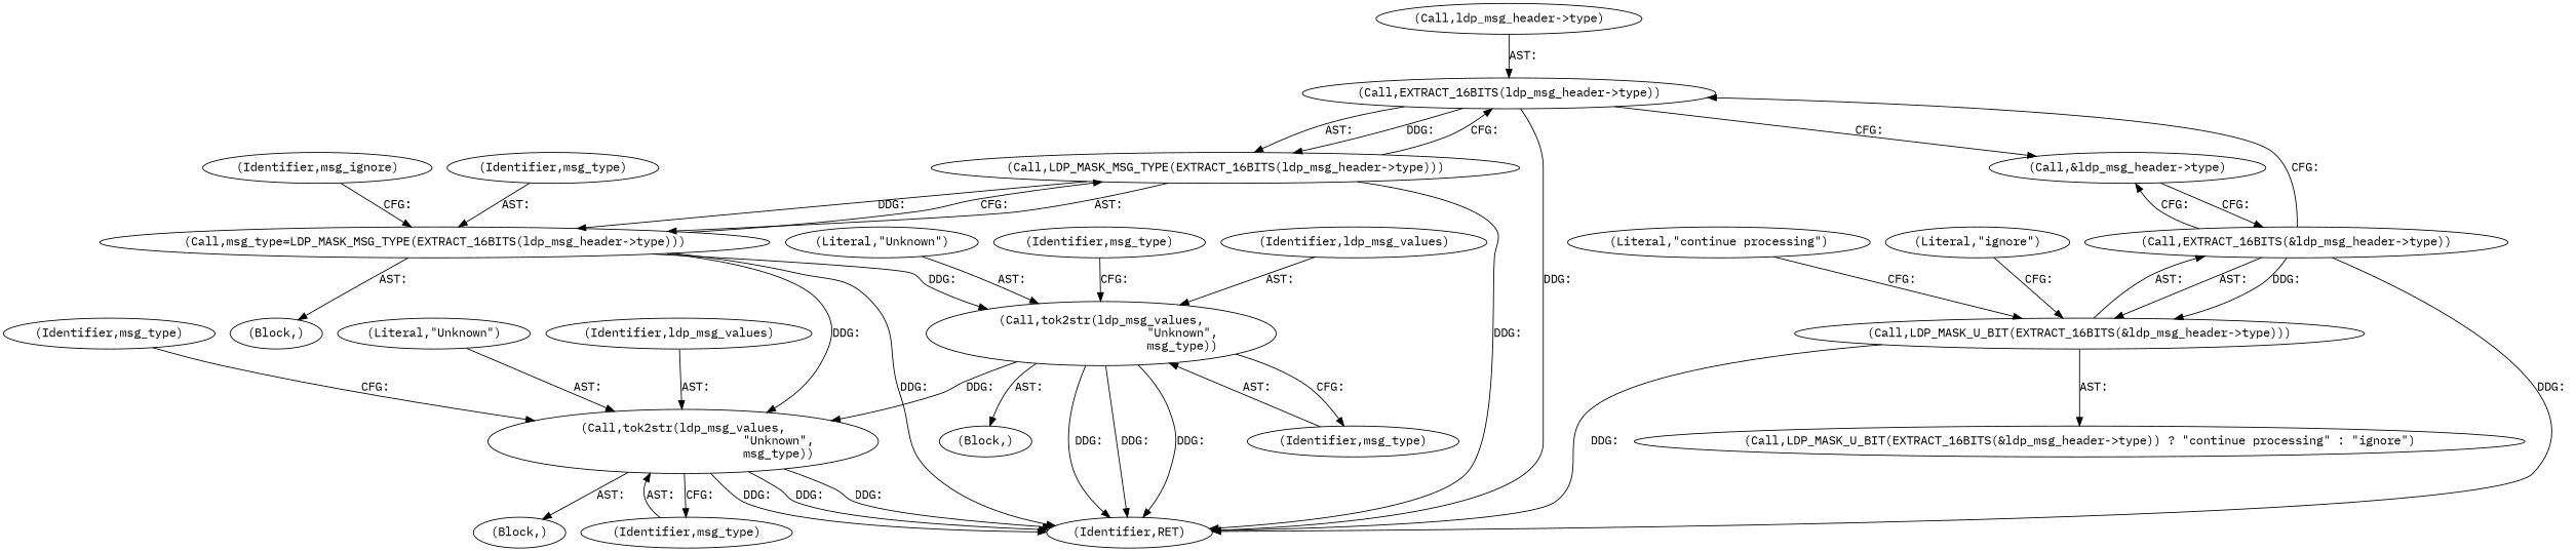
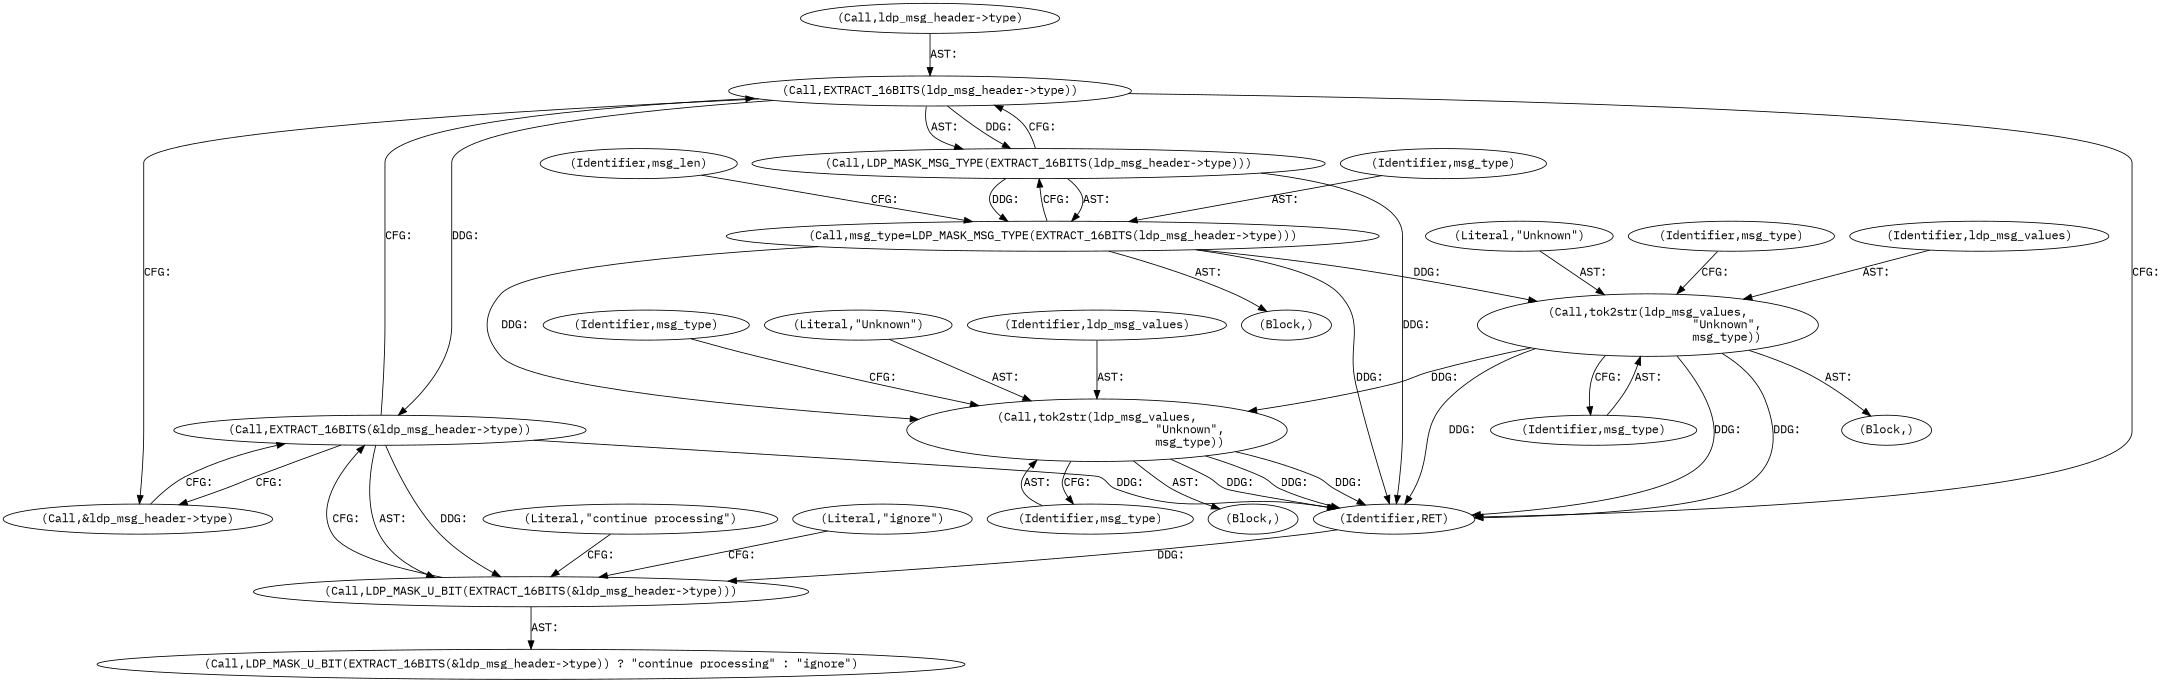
  digraph {
    fontname="IBM Plex Mono"
    node [fontname="IBM Plex Mono"]
    edge [fontname="IBM Plex Mono"]
    n1 [label="(Call,EXTRACT_16BITS(ldp_msg_header->type))"]
    n2 [label="(Call,EXTRACT_16BITS(&ldp_msg_header->type))"]
    n3 [label="(Call,LDP_MASK_MSG_TYPE(EXTRACT_16BITS(ldp_msg_header->type)))"]
    n4 [label="(Identifier,RET)"]
    n5 [label="(Call,&ldp_msg_header->type)"]
    n6 [label="(Call,LDP_MASK_U_BIT(EXTRACT_16BITS(&ldp_msg_header->type)))"]
    n7 [label="(Call,msg_type=LDP_MASK_MSG_TYPE(EXTRACT_16BITS(ldp_msg_header->type)))"]
    n8 [label="(Call,ldp_msg_header->type)"]
    n9 [label="(Call,LDP_MASK_U_BIT(EXTRACT_16BITS(&ldp_msg_header->type)) ? \"continue processing\" : \"ignore\")"]
    n10 [label="(Call,tok2str(ldp_msg_values,\n                           \"Unknown\",\n                           msg_type))"]
    n11 [label="(Call,tok2str(ldp_msg_values,\n                       \"Unknown\",\n                       msg_type))"]
    n12 [label="(Block,)"]
    n13 [label="(Identifier,msg_type)"]
    n14 [label="(Block,)"]
    n15 [label="(Identifier,msg_type)"]
    n16 [label="(Block,)"]
    n17 [label="(Identifier,ldp_msg_values)"]
    n18 [label="(Identifier,msg_type)"]
-   n19 [label="(Identifier,msg_ignore)"]
+   n19 [label="(Identifier,msg_len)"]
    n20 [label="(Literal,\"Unknown\")"]
    n21 [label="(Literal,\"continue processing\")"]
    n22 [label="(Literal,\"Unknown\")"]
    n23 [label="(Identifier,ldp_msg_values)"]
    n24 [label="(Identifier,msg_type)"]
    n25 [label="(Identifier,msg_type)"]
    n26 [label="(Literal,\"ignore\")"]
+   n1 -> n2 [label="DDG: "]
    n1 -> n3 [label="AST: "]
    n1 -> n3 [label="DDG: "]
-   n1 -> n4 [label="DDG: "]
+   n1 -> n4 [label="CFG: "]
    n1 -> n5 [label="CFG: "]
    n2 -> n1 [label="CFG: "]
    n2 -> n4 [label="DDG: "]
    n2 -> n5 [label="CFG: "]
    n2 -> n6 [label="AST: "]
    n2 -> n6 [label="DDG: "]
    n3 -> n1 [label="CFG: "]
    n3 -> n4 [label="DDG: "]
    n3 -> n7 [label="AST: "]
    n3 -> n7 [label="DDG: "]
    n5 -> n2 [label="CFG: "]
-   n6 -> n2 [label="AST: "]
-   n6 -> n4 [label="DDG: "]
+   n6 -> n2 [label="CFG: "]
+   n4 -> n6 [label="DDG: "]
    n6 -> n9 [label="AST: "]
    n7 -> n3 [label="CFG: "]
    n7 -> n4 [label="DDG: "]
    n7 -> n10 [label="DDG: "]
    n7 -> n11 [label="DDG: "]
    n7 -> n12 [label="AST: "]
    n8 -> n1 [label="AST: "]
    n10 -> n4 [label="DDG: "]
    n10 -> n4 [label="DDG: "]
    n10 -> n4 [label="DDG: "]
    n10 -> n13 [label="CFG: "]
    n10 -> n14 [label="AST: "]
    n11 -> n4 [label="DDG: "]
    n11 -> n4 [label="DDG: "]
    n11 -> n4 [label="DDG: "]
    n11 -> n10 [label="DDG: "]
    n11 -> n15 [label="CFG: "]
    n11 -> n16 [label="AST: "]
    n13 -> n10 [label="AST: "]
    n15 -> n11 [label="AST: "]
    n17 -> n11 [label="AST: "]
    n18 -> n10 [label="CFG: "]
    n19 -> n7 [label="CFG: "]
    n20 -> n11 [label="AST: "]
    n21 -> n6 [label="CFG: "]
    n22 -> n10 [label="AST: "]
    n23 -> n10 [label="AST: "]
    n24 -> n7 [label="AST: "]
    n25 -> n11 [label="CFG: "]
    n26 -> n6 [label="CFG: "]
  }
